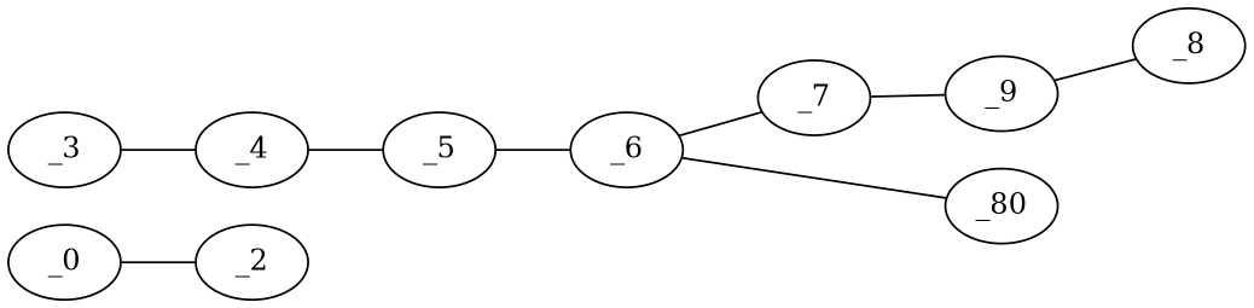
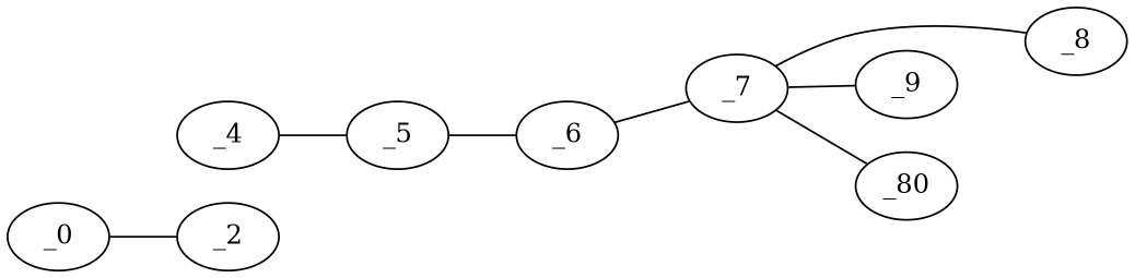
  graph {
    rankdir=LR
    node [charge=0 chem=1 symbol="C  " y=0]
    edge [valence=1]
    n1 [chem=4 label=_0 symbol="N  " x=8.0622]
    _2 [x=7.1962 y=0.5]
-   _3 [x=6.3301]
    _4 [x=5.4641 y=0.5]
    _5 [x=4.5981]
    _6 [x=3.7321 y=0.5]
    _7 [chem=5 symbol="S  " x=2.866]
    _8 [chem=2 symbol="O  " x=2 y=-0.5]
    _9 [chem=2 symbol="O  " x=3.366 y=-0.866]
    n10 [chem=2 label=_80 symbol="O  " x=2.366 y=0.866]
    n1 -- _2
-   _3 -- _4
    _4 -- _5
    _5 -- _6
    _6 -- _7
-   _9 -- _8 [valence=2]
+   _7 -- _8 [valence=2]
    _7 -- _9 [valence=2]
-   _6 -- n10
+   _7 -- n10
  }
